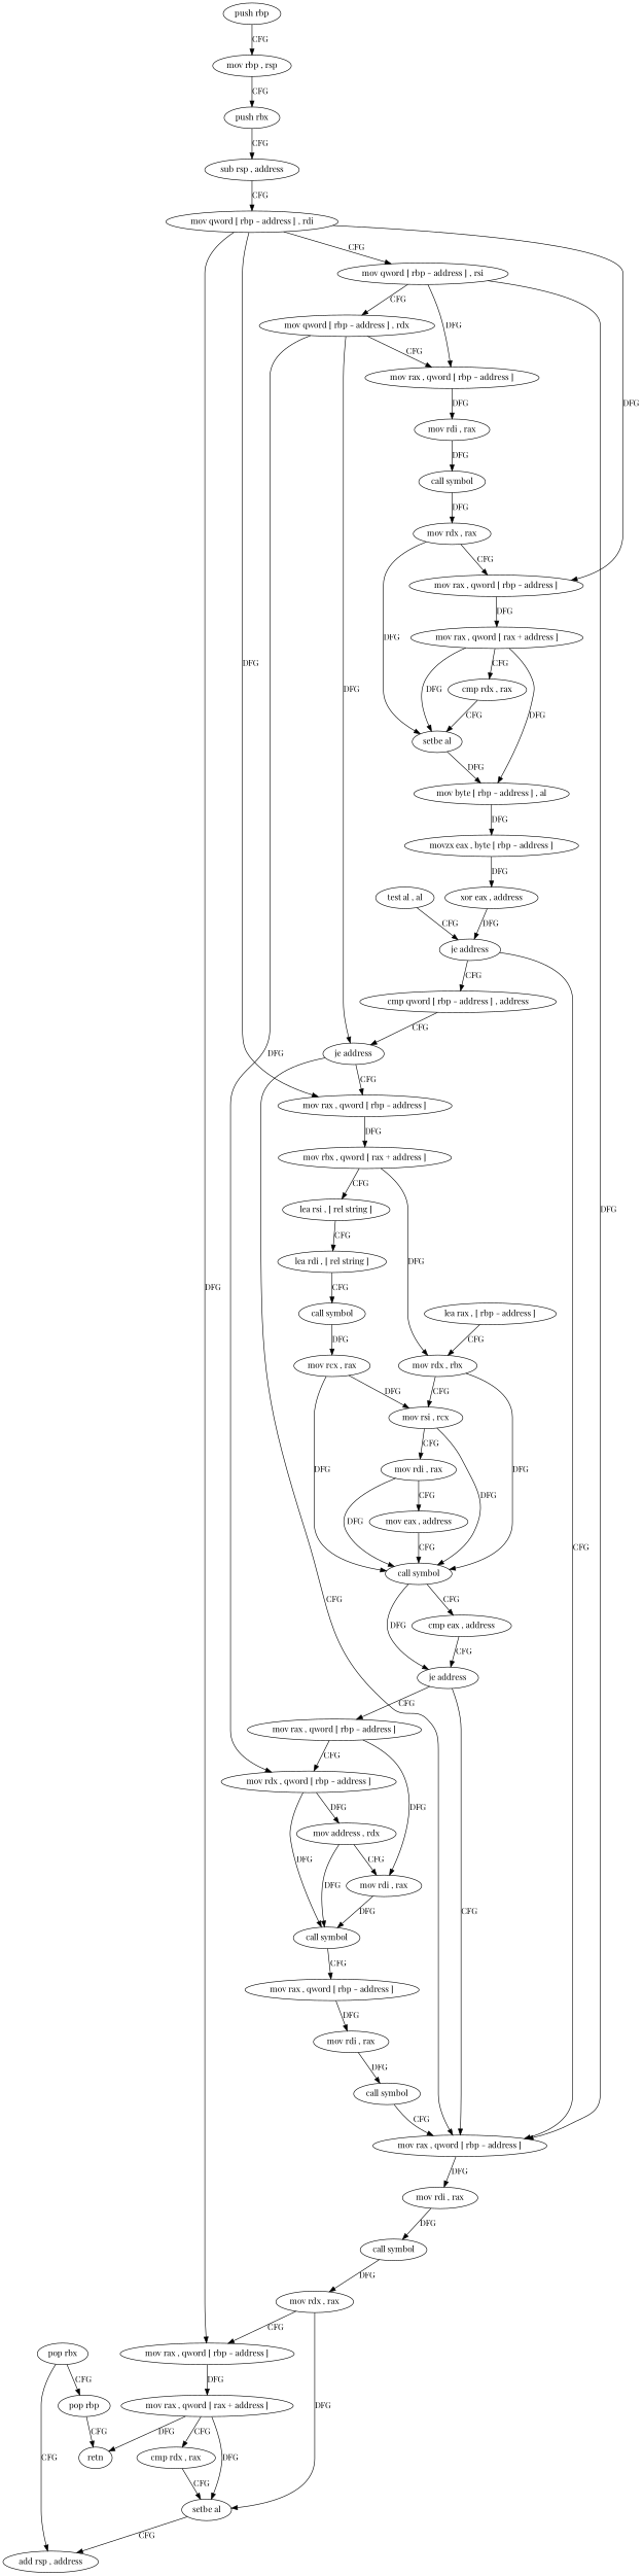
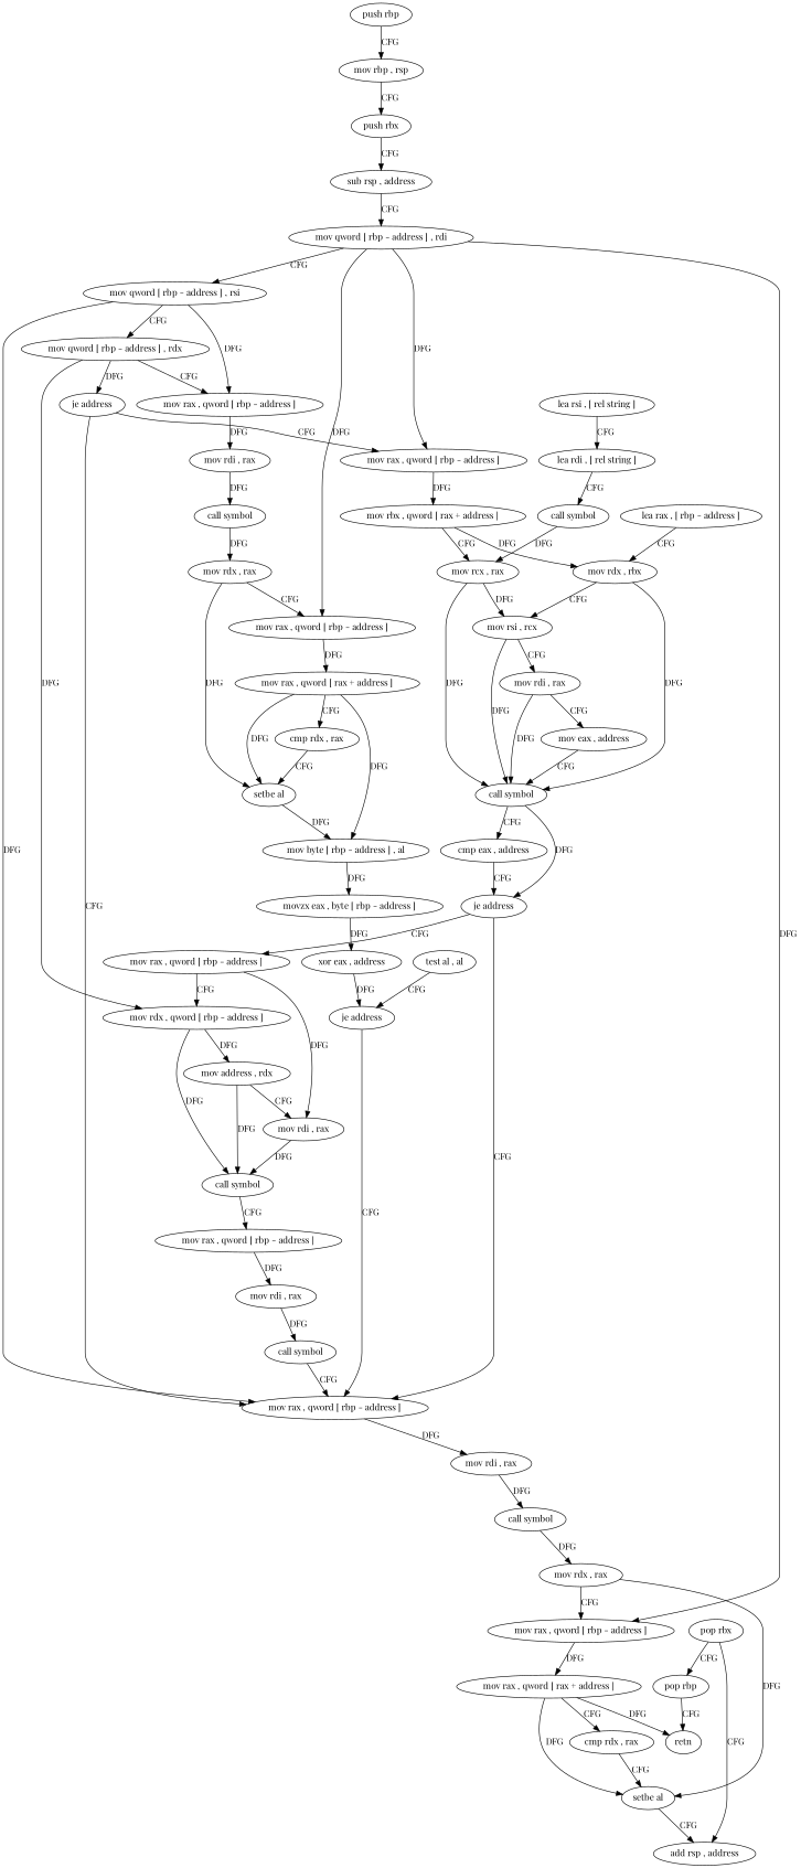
  digraph {
    fontname="Playfair Display"
    node [fontname="Playfair Display"]
    edge [fontname="Playfair Display"]
    n1 [label="push rbp"]
    n2 [label="mov rbp , rsp"]
    n3 [label="push rbx"]
    n4 [label="sub rsp , address"]
    n5 [label="mov qword [ rbp - address ] , rdi"]
    n6 [label="mov qword [ rbp - address ] , rsi"]
    n7 [label="mov rax , qword [ rbp - address ]"]
    n8 [label="mov rax , qword [ rbp - address ]"]
    n9 [label="mov rax , qword [ rbp - address ]"]
    n10 [label="mov qword [ rbp - address ] , rdx"]
    n11 [label="mov rax , qword [ rbp - address ]"]
    n12 [label="mov rax , qword [ rbp - address ]"]
    n13 [label="mov rax , qword [ rax + address ]"]
    n14 [label="mov rax , qword [ rax + address ]"]
    n15 [label="mov rbx , qword [ rax + address ]"]
    n16 [label="je address"]
    n17 [label="mov rdx , qword [ rbp - address ]"]
    n18 [label="mov rdi , rax"]
    n19 [label="mov rdi , rax"]
    n20 [label="mov address , rdx"]
    n21 [label="call symbol"]
    n22 [label="call symbol"]
    n23 [label="mov rdx , rax"]
    n24 [label="setbe al"]
    n25 [label="mov byte [ rbp - address ] , al"]
    n26 [label="cmp rdx , rax"]
    n27 [label="movzx eax , byte [ rbp - address ]"]
    n28 [label="xor eax , address"]
    n29 [label="je address"]
    n30 [label="test al , al"]
-   n31 [label="cmp qword [ rbp - address ] , address"]
    n32 [label="call symbol"]
    n33 [label="mov rdx , rax"]
    n34 [label="setbe al"]
    n35 [label="add rsp , address"]
    n36 [label="cmp rdx , rax"]
    n37 [label=retn]
    n38 [label="pop rbx"]
    n39 [label="pop rbp"]
    n40 [label="lea rsi , [ rel string ]"]
    n41 [label="mov rdx , rbx"]
    n42 [label="lea rdi , [ rel string ]"]
    n43 [label="mov rsi , rcx"]
    n44 [label="call symbol"]
    n45 [label="call symbol"]
    n46 [label="mov rcx , rax"]
    n47 [label="lea rax , [ rbp - address ]"]
    n48 [label="mov rdi , rax"]
    n49 [label="cmp eax , address"]
    n50 [label="je address"]
    n51 [label="mov eax , address"]
    n52 [label="mov rax , qword [ rbp - address ]"]
    n53 [label="mov rdi , rax"]
    n54 [label="mov rax , qword [ rbp - address ]"]
    n55 [label="mov rdi , rax"]
    n56 [label="call symbol"]
    n1 -> n2 [label=CFG]
    n2 -> n3 [label=CFG]
    n3 -> n4 [label=CFG]
    n4 -> n5 [label=CFG]
    n5 -> n6 [label=CFG]
    n5 -> n7 [label=DFG]
    n5 -> n8 [label=DFG]
    n5 -> n9 [label=DFG]
    n6 -> n10 [label=CFG]
    n6 -> n11 [label=DFG]
    n6 -> n12 [label=DFG]
    n7 -> n13 [label=DFG]
    n8 -> n14 [label=DFG]
    n9 -> n15 [label=DFG]
    n10 -> n11 [label=CFG]
    n10 -> n16 [label=DFG]
    n10 -> n17 [label=DFG]
    n11 -> n18 [label=DFG]
    n12 -> n19 [label=DFG]
    n13 -> n24 [label=DFG]
    n13 -> n25 [label=DFG]
    n13 -> n26 [label=CFG]
    n14 -> n34 [label=DFG]
    n14 -> n36 [label=CFG]
    n14 -> n37 [label=DFG]
-   n15 -> n40 [label=CFG]
+   n15 -> n46 [label=CFG]
    n15 -> n41 [label=DFG]
    n16 -> n9 [label=CFG]
    n16 -> n12 [label=CFG]
    n17 -> n20 [label=DFG]
    n17 -> n21 [label=DFG]
    n18 -> n22 [label=DFG]
    n19 -> n32 [label=DFG]
    n20 -> n21 [label=DFG]
    n20 -> n53 [label=CFG]
    n21 -> n54 [label=CFG]
    n22 -> n23 [label=DFG]
    n23 -> n7 [label=CFG]
    n23 -> n24 [label=DFG]
    n24 -> n25 [label=DFG]
    n25 -> n27 [label=DFG]
    n26 -> n24 [label=CFG]
    n27 -> n28 [label=DFG]
    n28 -> n29 [label=DFG]
    n29 -> n12 [label=CFG]
-   n29 -> n31 [label=CFG]
    n30 -> n29 [label=CFG]
-   n31 -> n16 [label=CFG]
    n32 -> n33 [label=DFG]
    n33 -> n8 [label=CFG]
    n33 -> n34 [label=DFG]
    n34 -> n35 [label=CFG]
    n36 -> n34 [label=CFG]
    n38 -> n35 [label=CFG]
    n38 -> n39 [label=CFG]
    n39 -> n37 [label=CFG]
    n40 -> n42 [label=CFG]
    n41 -> n43 [label=CFG]
    n41 -> n44 [label=DFG]
    n42 -> n45 [label=CFG]
    n43 -> n44 [label=DFG]
    n43 -> n48 [label=CFG]
    n44 -> n49 [label=CFG]
    n44 -> n50 [label=DFG]
    n45 -> n46 [label=DFG]
    n46 -> n43 [label=DFG]
    n46 -> n44 [label=DFG]
    n47 -> n41 [label=CFG]
    n48 -> n44 [label=DFG]
    n48 -> n51 [label=CFG]
    n49 -> n50 [label=CFG]
    n50 -> n12 [label=CFG]
    n50 -> n52 [label=CFG]
    n51 -> n44 [label=CFG]
    n52 -> n17 [label=CFG]
    n52 -> n53 [label=DFG]
    n53 -> n21 [label=DFG]
    n54 -> n55 [label=DFG]
    n55 -> n56 [label=DFG]
    n56 -> n12 [label=CFG]
  }
